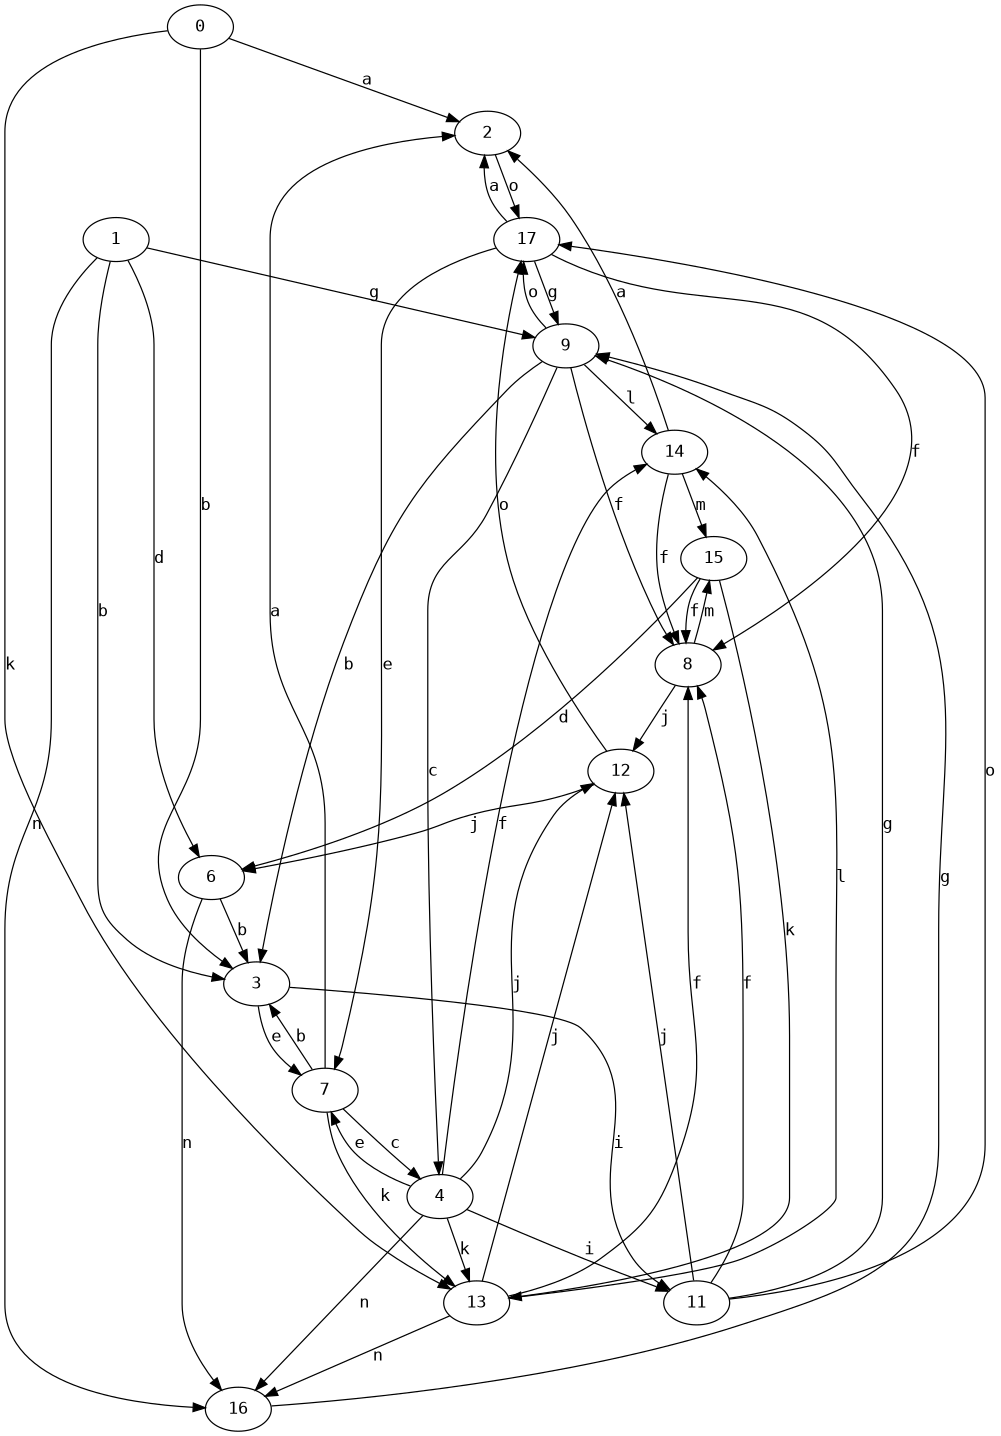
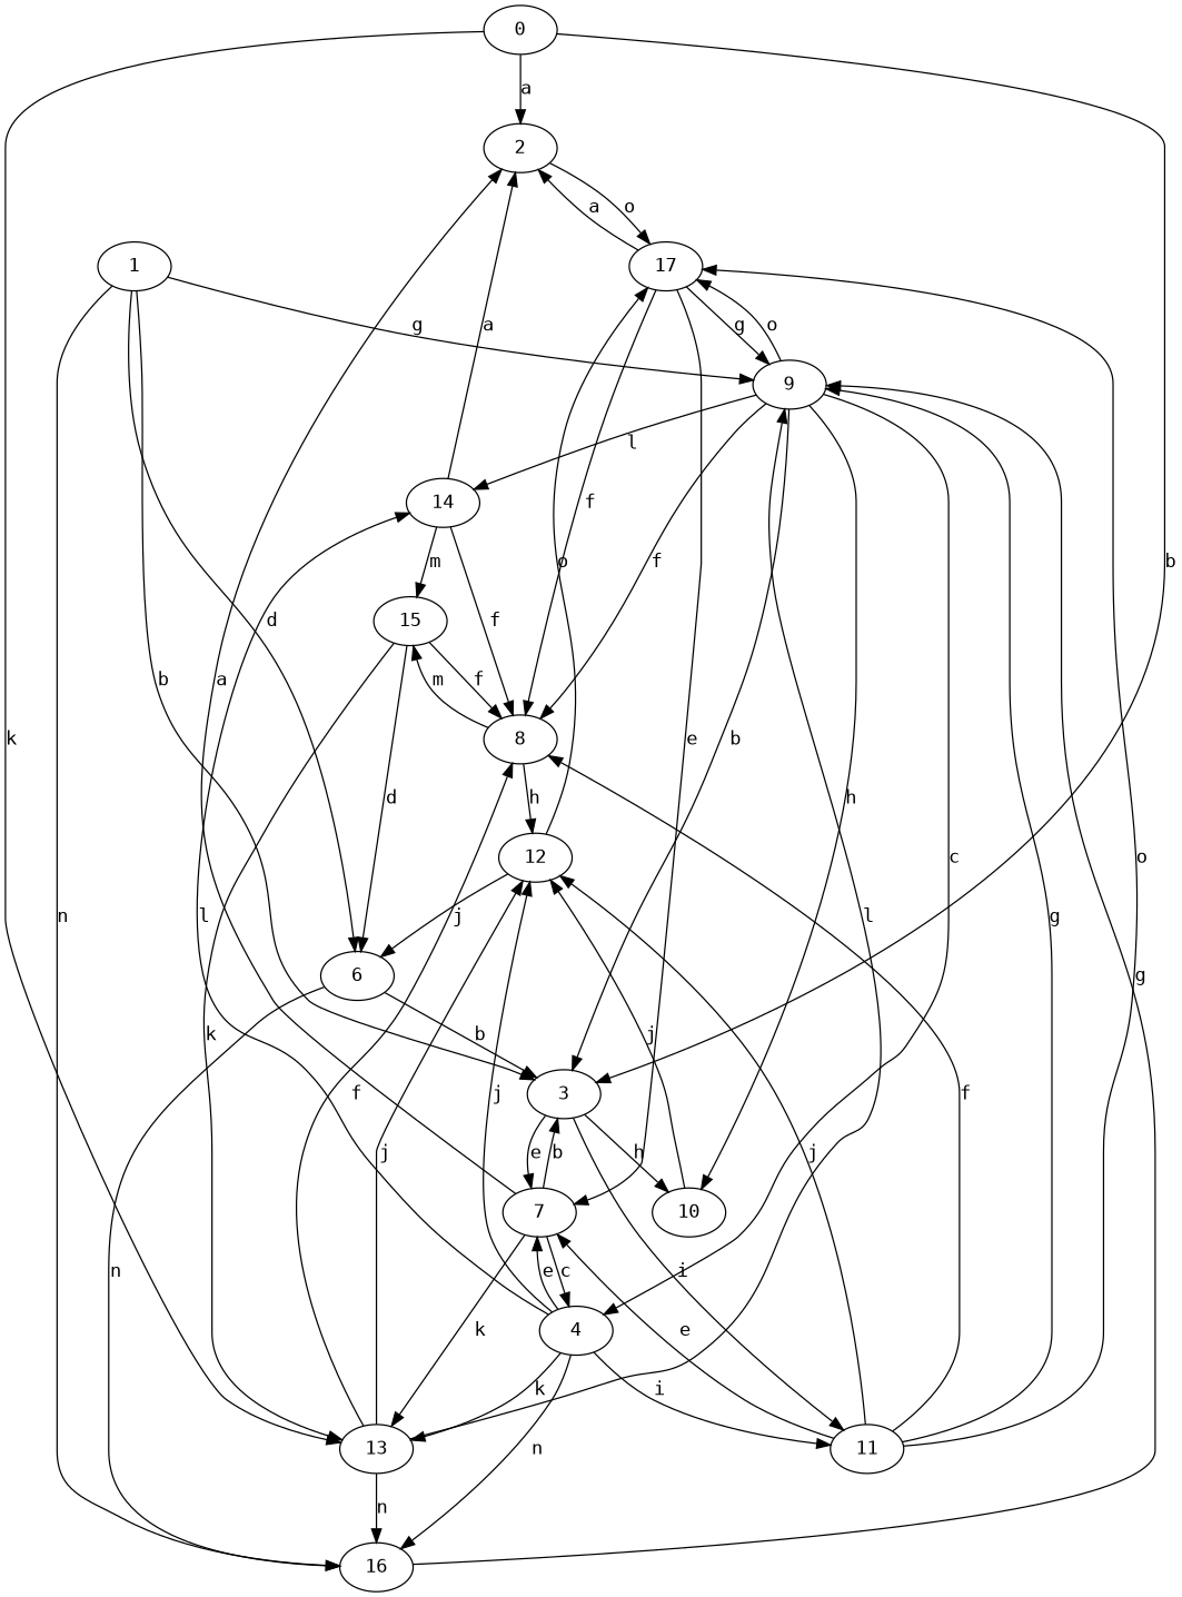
  strict digraph {
    fontname="DejaVu Sans Mono"
    node [fontname="DejaVu Sans Mono"]
    edge [fontname="DejaVu Sans Mono"]
    2
    17
    7
    8
    9
    3
+   10
    11
    4
    13
    12
    14
    16
    6
    15
    0
    1
    2 -> 17 [label=o]
    17 -> 2 [label=a]
    17 -> 7 [label=e]
    17 -> 8 [label=f]
    17 -> 9 [label=g]
    7 -> 2 [label=a]
    7 -> 3 [label=b]
    7 -> 4 [label=c]
    7 -> 13 [label=k]
-   8 -> 12 [label=j]
+   8 -> 12 [label=h]
    8 -> 15 [label=m]
    9 -> 17 [label=o]
    9 -> 8 [label=f]
    9 -> 3 [label=b]
+   9 -> 10 [label=h]
    9 -> 4 [label=c]
    9 -> 14 [label=l]
    3 -> 7 [label=e]
+   3 -> 10 [label=h]
    3 -> 11 [label=i]
+   10 -> 12 [label=j]
    11 -> 17 [label=o]
+   11 -> 7 [label=e]
    11 -> 8 [label=f]
    11 -> 9 [label=g]
    11 -> 12 [label=j]
    4 -> 7 [label=e]
    4 -> 11 [label=i]
    4 -> 13 [label=k]
    4 -> 12 [label=j]
-   4 -> 14 [label=f]
+   4 -> 14 [label=l]
    4 -> 16 [label=n]
    13 -> 8 [label=f]
    13 -> 12 [label=j]
-   13 -> 14 [label=l]
+   13 -> 9 [label=l]
    13 -> 16 [label=n]
    12 -> 17 [label=o]
    12 -> 6 [label=j]
    14 -> 2 [label=a]
    14 -> 8 [label=f]
    14 -> 15 [label=m]
    16 -> 9 [label=g]
    6 -> 3 [label=b]
    6 -> 16 [label=n]
    15 -> 8 [label=f]
    15 -> 13 [label=k]
    15 -> 6 [label=d]
    0 -> 2 [label=a]
    0 -> 3 [label=b]
    0 -> 13 [label=k]
    1 -> 9 [label=g]
    1 -> 3 [label=b]
    1 -> 16 [label=n]
    1 -> 6 [label=d]
  }
